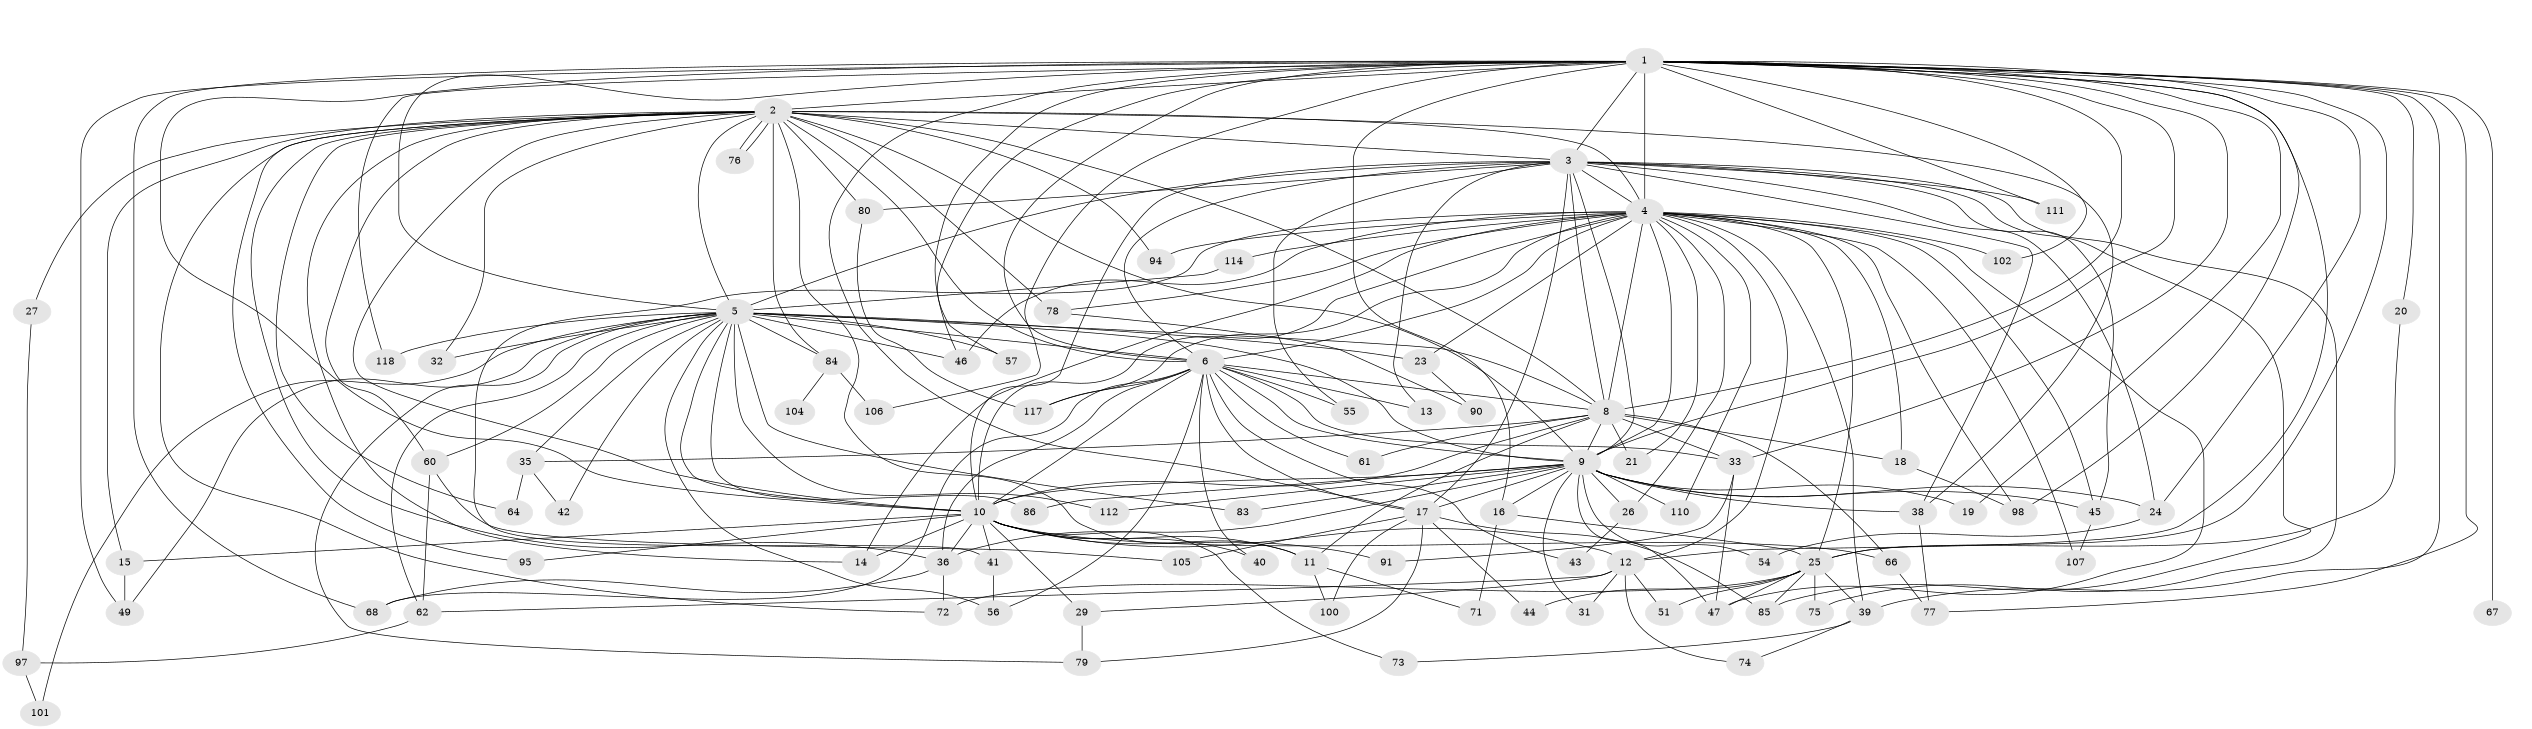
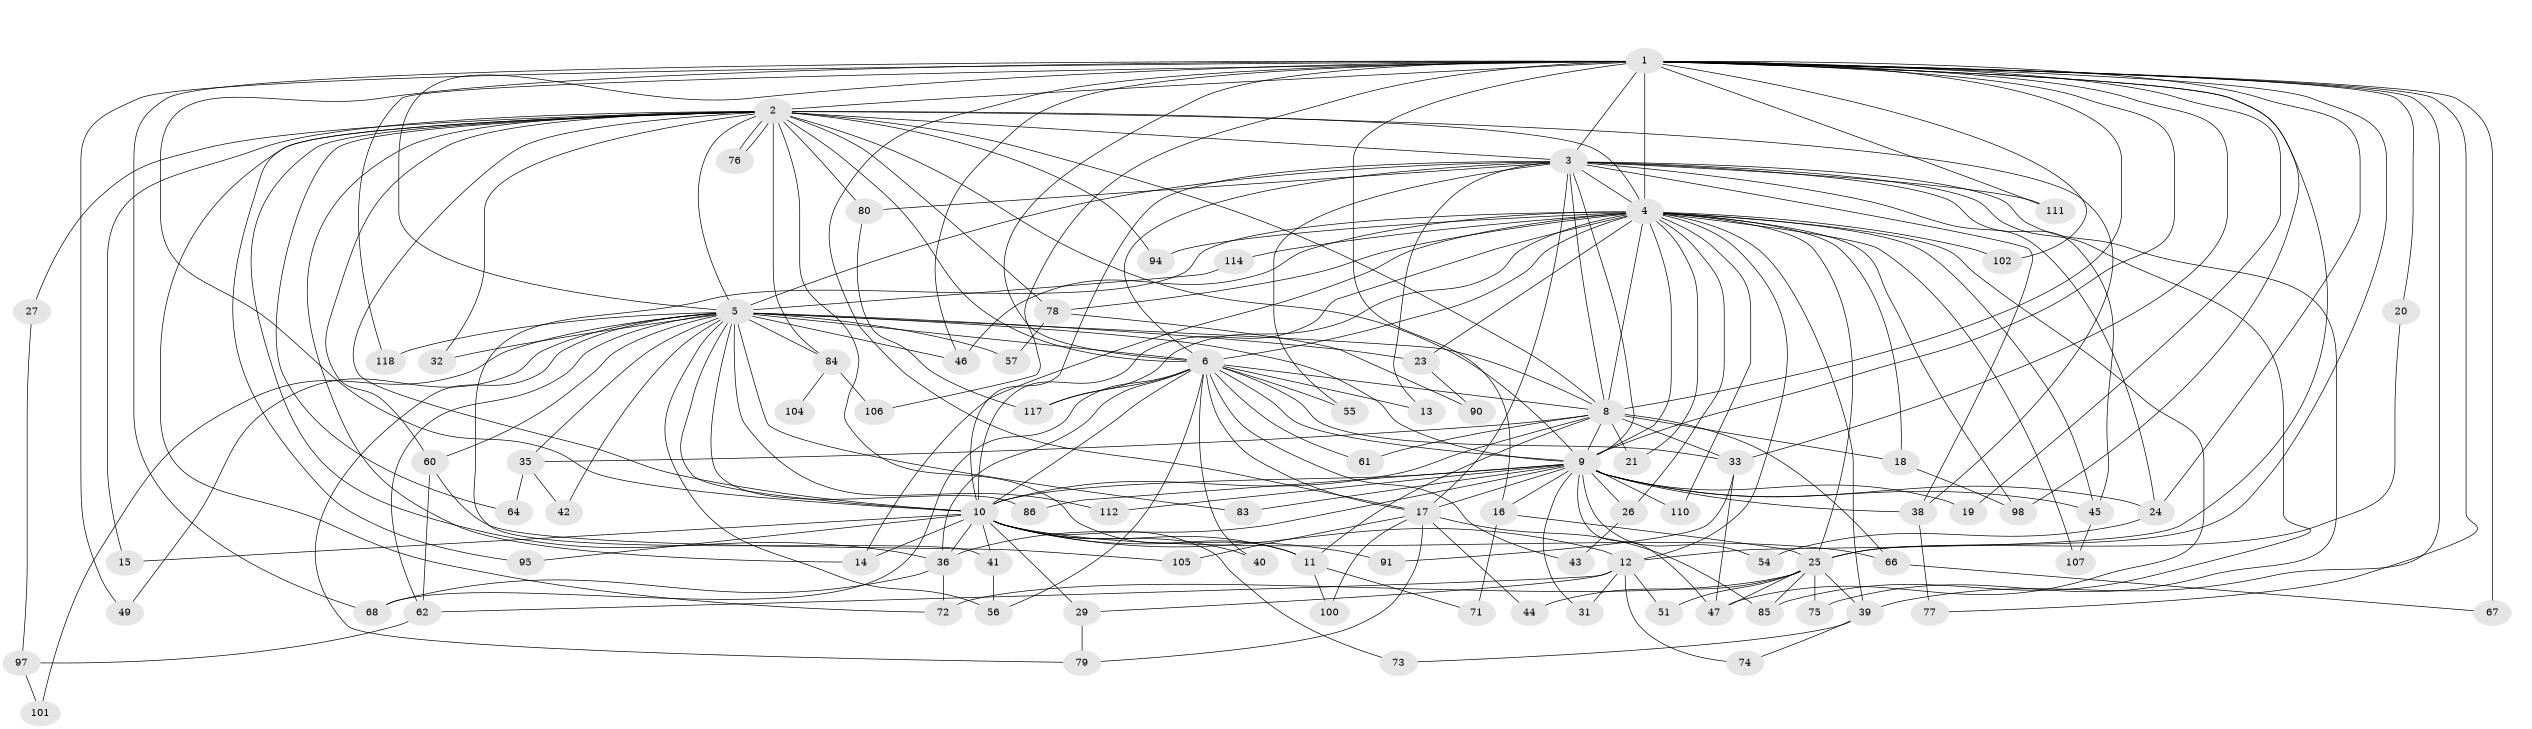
  graph {
    node [color=gray90 style=filled]
    1 [super="+7"]
    2 [super="+22"]
    3 [super="+108"]
    4 [super="+65"]
    5 [super="+89"]
    6 [super="+92"]
    8 [super="+99"]
    9 [super="+63"]
    10 [super="+69"]
    12 [super="+109"]
    16 [super="+52"]
    17 [super="+30"]
    19
    20 [super="+58"]
    24 [super="+34"]
    25 [super="+28"]
    33 [super="+37"]
    39 [super="+87"]
    46 [super="+116"]
    49 [super="+53"]
    57
    67 [super="+70"]
    68 [super="+96"]
    77
    98 [super="+113"]
    102
    106
    111
    118
    11 [super="+48"]
    14
    15
    27
    32
    36 [super="+59"]
    38 [super="+50"]
    60
    64
    72 [super="+88"]
    76
    78
    80
    84 [super="+93"]
    94
    95
    13
    45 [super="+82"]
    55
    75
    85
    18
    21
    23
    26
    41
    47
    107
    110
    114
    117
    35
    42
    56 [super="+103"]
    62 [super="+115"]
    79 [super="+81"]
    83
    86
    101
    112
    40
    43
    61
    66
    31
    54
    29
    73
    91
    51
    74
    71
    100
    44
    105
    97
    90
    104
    1 -- 2 [weight=2]
    1 -- 3 [weight=2]
    1 -- 4 [weight=2]
    1 -- 5 [weight=2]
    1 -- 6 [weight=2]
    1 -- 8 [weight=2]
    1 -- 9 [weight=3]
    1 -- 10 [weight=2]
    1 -- 12
    1 -- 16
    1 -- 17
    1 -- 19
    1 -- 20
    1 -- 24
    1 -- 25
    1 -- 33
    1 -- 39
    1 -- 46
    1 -- 49
-   1 -- 57
+   78 -- 57
    1 -- 67 [weight=2]
    1 -- 68
    1 -- 77
    1 -- 98
    1 -- 102
    1 -- 106
    1 -- 111
    1 -- 118
    2 -- 3 [weight=2]
    2 -- 4
    2 -- 5
    2 -- 6
    2 -- 8
    2 -- 9
    2 -- 10
    2 -- 11
    2 -- 14
    2 -- 15
    2 -- 27
    2 -- 32
    2 -- 36
    2 -- 38
    2 -- 60
    2 -- 64
    2 -- 72
    2 -- 76
    2 -- 76
    2 -- 78
    2 -- 80
    2 -- 84
    2 -- 94
    2 -- 95
    3 -- 4
    3 -- 5
    3 -- 6
    3 -- 8
    3 -- 9
    3 -- 10
    3 -- 17
    3 -- 24
    3 -- 111
    3 -- 38
    3 -- 80
    3 -- 13
    3 -- 45
    3 -- 55
    3 -- 75
    3 -- 85
    4 -- 6
    4 -- 8
    4 -- 9
    4 -- 10
    4 -- 12
    4 -- 25
    4 -- 39
    4 -- 46
    4 -- 98
    4 -- 102
    4 -- 14
    4 -- 78
    4 -- 94
    4 -- 45
    4 -- 18
    4 -- 21
    4 -- 23
    4 -- 26
    4 -- 41
    4 -- 47
    4 -- 107
    4 -- 110
    4 -- 114 [weight=2]
    4 -- 117
    5 -- 6
    5 -- 8 [weight=3]
    5 -- 9
    5 -- 10
    5 -- 46
    5 -- 49
    5 -- 57
    5 -- 118
    5 -- 32
    5 -- 60
    5 -- 84 [weight=2]
    5 -- 23
    5 -- 35
    5 -- 42
    5 -- 56
    5 -- 62
    5 -- 79
    5 -- 83
    5 -- 86
    5 -- 101
    5 -- 112
    6 -- 8
    6 -- 9
    6 -- 10
    6 -- 17
    6 -- 33
    6 -- 68
    6 -- 36
    6 -- 13
    6 -- 55
    6 -- 117
    6 -- 56
    6 -- 40
    6 -- 43
    6 -- 61
    8 -- 9
    8 -- 10
    8 -- 33
    8 -- 11
    8 -- 18
    8 -- 21
    8 -- 35
    8 -- 61
    8 -- 66
    9 -- 10
    9 -- 16
    9 -- 17
    9 -- 19
    9 -- 24
    9 -- 36
    9 -- 38
    9 -- 45
    9 -- 26
    9 -- 47
    9 -- 110
    9 -- 83
    9 -- 86
    9 -- 112
    9 -- 31
    9 -- 54
    10 -- 12
    10 -- 11
    10 -- 14
    10 -- 15
    10 -- 36
    10 -- 95
    10 -- 41
    10 -- 40
    10 -- 66
    10 -- 29
    10 -- 73
    10 -- 91
    12 -- 62
    12 -- 31
    12 -- 29
    12 -- 51
    12 -- 74
    16 -- 25
    16 -- 71
    17 -- 85
    17 -- 79
    17 -- 100
    17 -- 44
    17 -- 105
    20 -- 25
    24 -- 54
    25 -- 39
    25 -- 72
    25 -- 75
    25 -- 85
    25 -- 47
    25 -- 51
    25 -- 44
    33 -- 47
    33 -- 91
    39 -- 73
    39 -- 74
    11 -- 71
    11 -- 100
-   15 -- 49
    27 -- 97
    36 -- 68
    36 -- 72
    38 -- 77
    60 -- 62
    60 -- 105
    78 -- 90
    80 -- 117
    84 -- 106
    84 -- 104
    45 -- 107
    18 -- 98
    23 -- 90
    26 -- 43
    41 -- 56
    114 -- 5
    35 -- 64
    35 -- 42
    62 -- 97
-   66 -- 77
+   66 -- 67
    29 -- 79
    97 -- 101
  }
